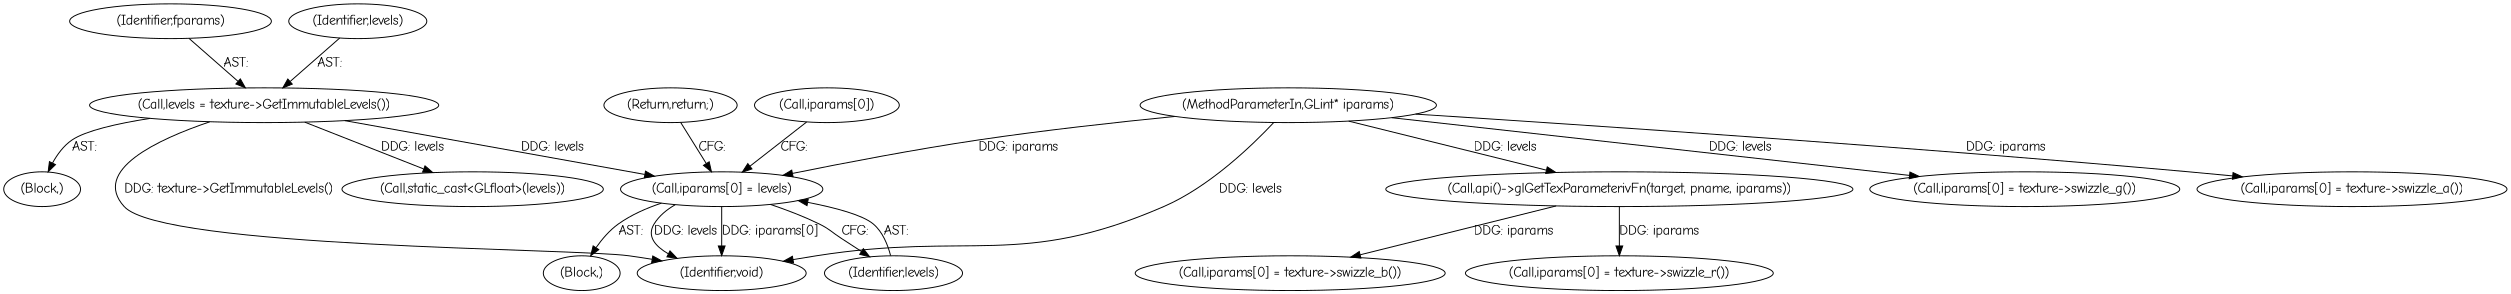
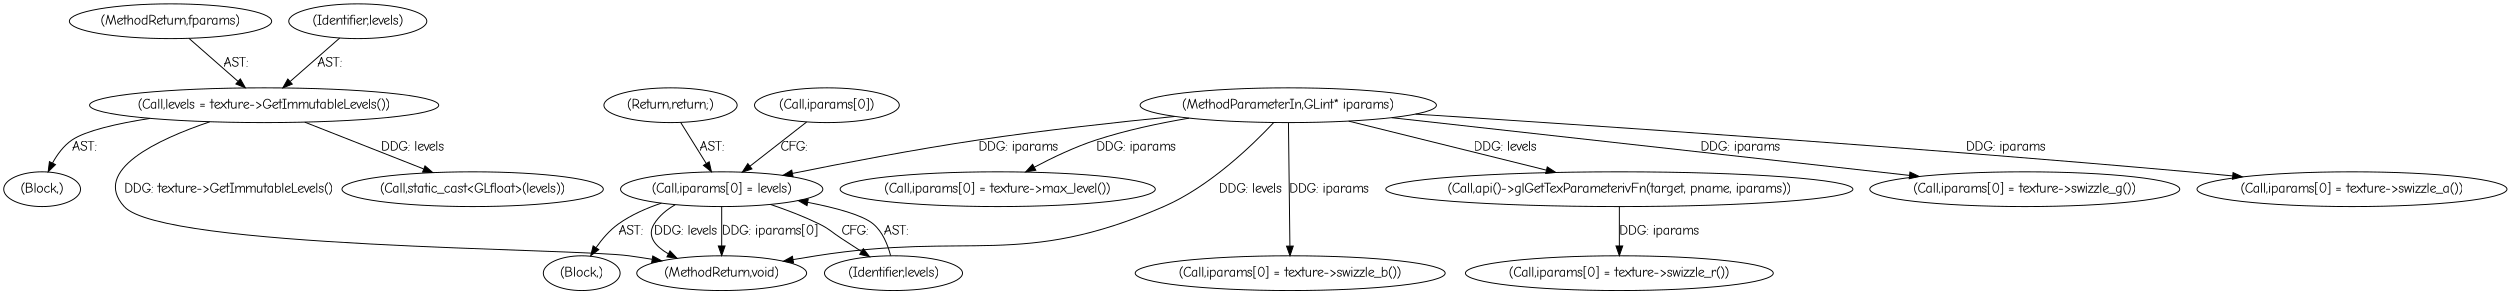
  digraph {
    fontname="Comic Neue"
    node [fontname="Comic Neue"]
    edge [fontname="Comic Neue"]
    n1 [label="(Call,iparams[0] = levels)"]
-   n2 [label="(Identifier,void)"]
+   n2 [label="(MethodReturn,void)"]
    n3 [label="(Block,)"]
    n4 [label="(Identifier,levels)"]
    n5 [label="(Call,levels = texture->GetImmutableLevels())"]
    n6 [label="(Call,static_cast<GLfloat>(levels))"]
    n7 [label="(Block,)"]
    n8 [label="(MethodParameterIn,GLint* iparams)"]
    n9 [label="(Call,iparams[0] = texture->swizzle_g())"]
    n10 [label="(Call,iparams[0] = texture->swizzle_a())"]
+   n11 [label="(Call,iparams[0] = texture->max_level())"]
    n12 [label="(Call,iparams[0] = texture->swizzle_b())"]
    n13 [label="(Call,api()->glGetTexParameterivFn(target, pname, iparams))"]
    n14 [label="(Call,iparams[0] = texture->swizzle_r())"]
-   n15 [label="(Identifier,fparams)"]
+   n15 [label="(MethodReturn,fparams)"]
    n16 [label="(Call,iparams[0])"]
    n17 [label="(Return,return;)"]
    n18 [label="(Identifier,levels)"]
    n1 -> n2 [label="DDG: iparams[0]"]
    n1 -> n2 [label="DDG: levels"]
    n1 -> n3 [label="AST: "]
    n1 -> n4 [label="CFG: "]
    n4 -> n1 [label="AST: "]
-   n5 -> n1 [label="DDG: levels"]
    n5 -> n2 [label="DDG: texture->GetImmutableLevels()"]
    n5 -> n6 [label="DDG: levels"]
    n5 -> n7 [label="AST: "]
    n8 -> n1 [label="DDG: iparams"]
    n8 -> n2 [label="DDG: levels"]
-   n8 -> n9 [label="DDG: levels"]
+   n8 -> n9 [label="DDG: iparams"]
    n8 -> n10 [label="DDG: iparams"]
-   n13 -> n12 [label="DDG: iparams"]
+   n8 -> n11 [label="DDG: iparams"]
+   n8 -> n12 [label="DDG: iparams"]
    n8 -> n13 [label="DDG: levels"]
    n13 -> n14 [label="DDG: iparams"]
    n15 -> n5 [label="AST: "]
    n16 -> n1 [label="CFG: "]
-   n17 -> n1 [label="CFG: "]
+   n17 -> n1 [label="AST: "]
    n18 -> n5 [label="AST: "]
  }
